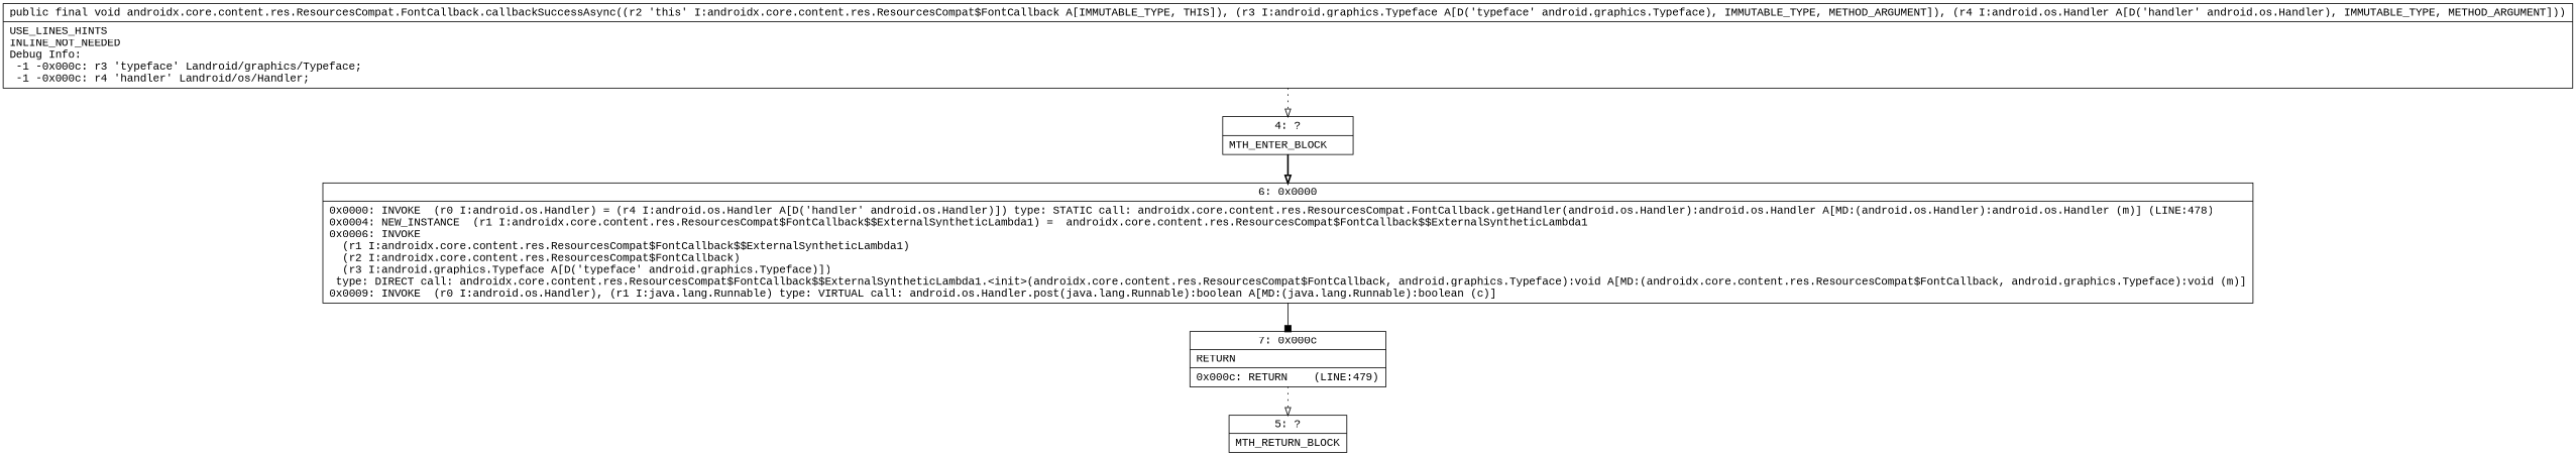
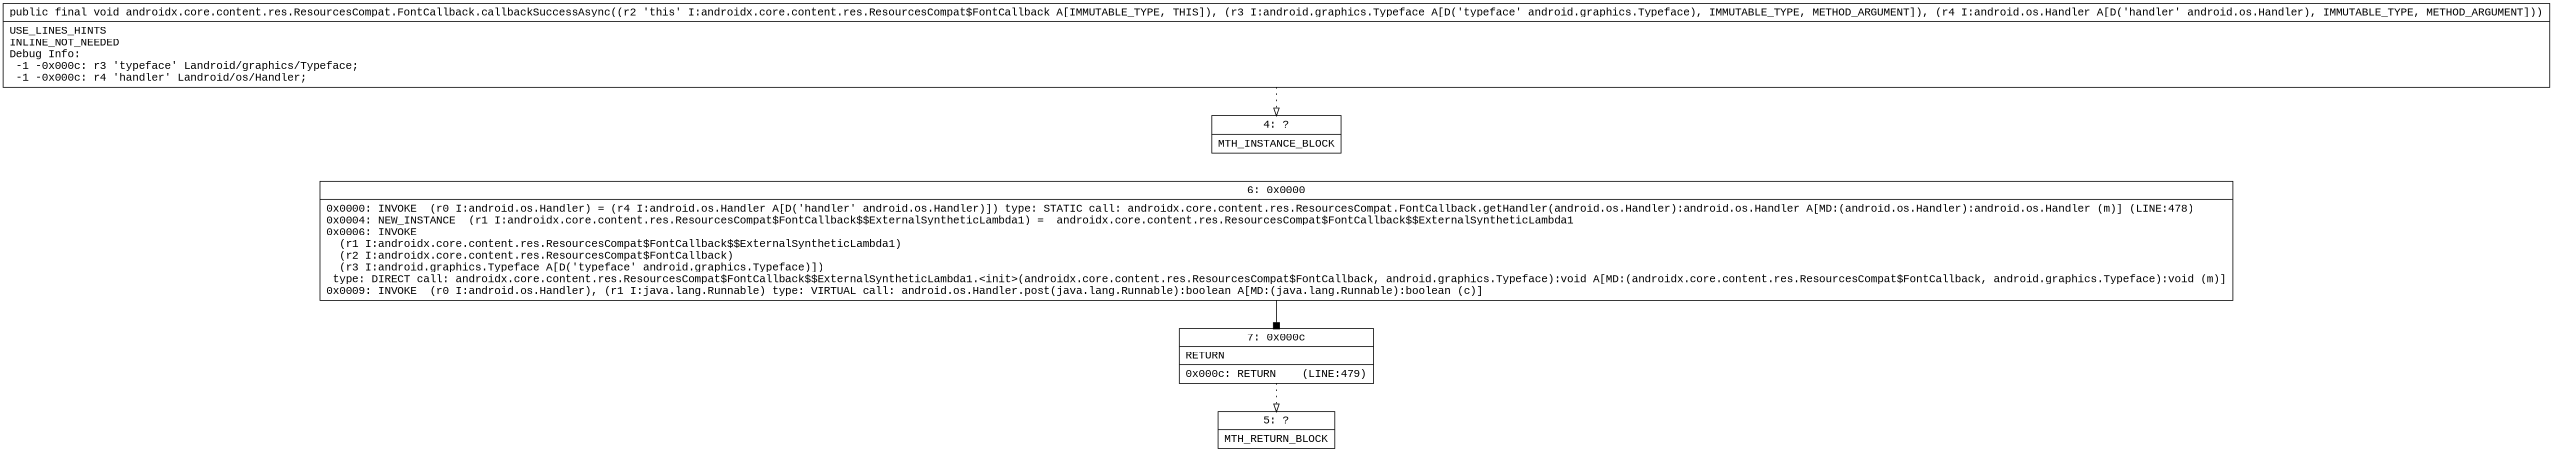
  digraph {
    fontname="Liberation Mono"
    node [fontname="Liberation Mono" shape=record]
    edge [arrowhead=onormal fontname="Liberation Mono" style=dotted]
-   n1 [label="{4\:\ ?|MTH_ENTER_BLOCK\l}"]
+   n1 [label="{4\:\ ?|MTH_INSTANCE_BLOCK\l}"]
    n2 [label="{6\:\ 0x0000|0x0000: INVOKE  (r0 I:android.os.Handler) = (r4 I:android.os.Handler A[D('handler' android.os.Handler)]) type: STATIC call: androidx.core.content.res.ResourcesCompat.FontCallback.getHandler(android.os.Handler):android.os.Handler A[MD:(android.os.Handler):android.os.Handler (m)] (LINE:478)\l0x0004: NEW_INSTANCE  (r1 I:androidx.core.content.res.ResourcesCompat$FontCallback$$ExternalSyntheticLambda1) =  androidx.core.content.res.ResourcesCompat$FontCallback$$ExternalSyntheticLambda1 \l0x0006: INVOKE  \l  (r1 I:androidx.core.content.res.ResourcesCompat$FontCallback$$ExternalSyntheticLambda1)\l  (r2 I:androidx.core.content.res.ResourcesCompat$FontCallback)\l  (r3 I:android.graphics.Typeface A[D('typeface' android.graphics.Typeface)])\l type: DIRECT call: androidx.core.content.res.ResourcesCompat$FontCallback$$ExternalSyntheticLambda1.\<init\>(androidx.core.content.res.ResourcesCompat$FontCallback, android.graphics.Typeface):void A[MD:(androidx.core.content.res.ResourcesCompat$FontCallback, android.graphics.Typeface):void (m)]\l0x0009: INVOKE  (r0 I:android.os.Handler), (r1 I:java.lang.Runnable) type: VIRTUAL call: android.os.Handler.post(java.lang.Runnable):boolean A[MD:(java.lang.Runnable):boolean (c)]\l}"]
    n3 [label="{7\:\ 0x000c|RETURN\l|0x000c: RETURN    (LINE:479)\l}"]
    n4 [label="{5\:\ ?|MTH_RETURN_BLOCK\l}"]
    n5 [label="{public final void androidx.core.content.res.ResourcesCompat.FontCallback.callbackSuccessAsync((r2 'this' I:androidx.core.content.res.ResourcesCompat$FontCallback A[IMMUTABLE_TYPE, THIS]), (r3 I:android.graphics.Typeface A[D('typeface' android.graphics.Typeface), IMMUTABLE_TYPE, METHOD_ARGUMENT]), (r4 I:android.os.Handler A[D('handler' android.os.Handler), IMMUTABLE_TYPE, METHOD_ARGUMENT]))  | USE_LINES_HINTS\lINLINE_NOT_NEEDED\lDebug Info:\l  \-1 \-0x000c: r3 'typeface' Landroid\/graphics\/Typeface;\l  \-1 \-0x000c: r4 'handler' Landroid\/os\/Handler;\l}"]
-   n1 -> n2 [style=bold]
    n2 -> n3 [arrowhead=box style=solid]
    n3 -> n4
    n5 -> n1
  }
